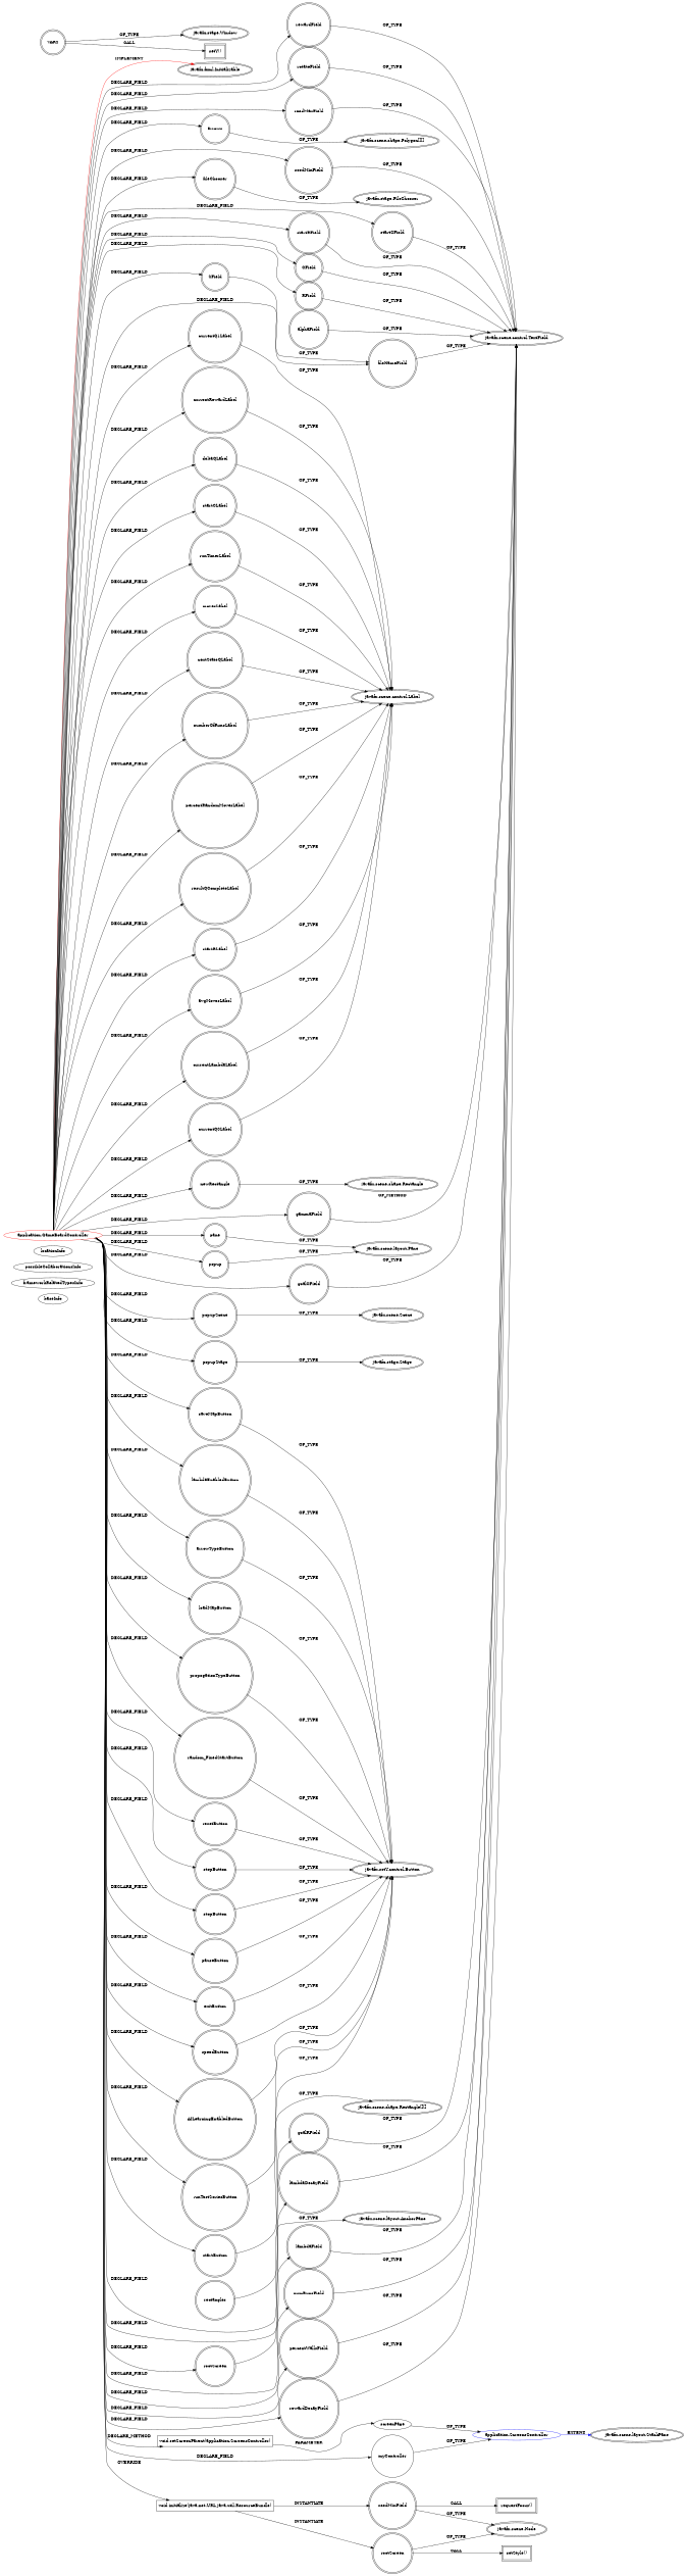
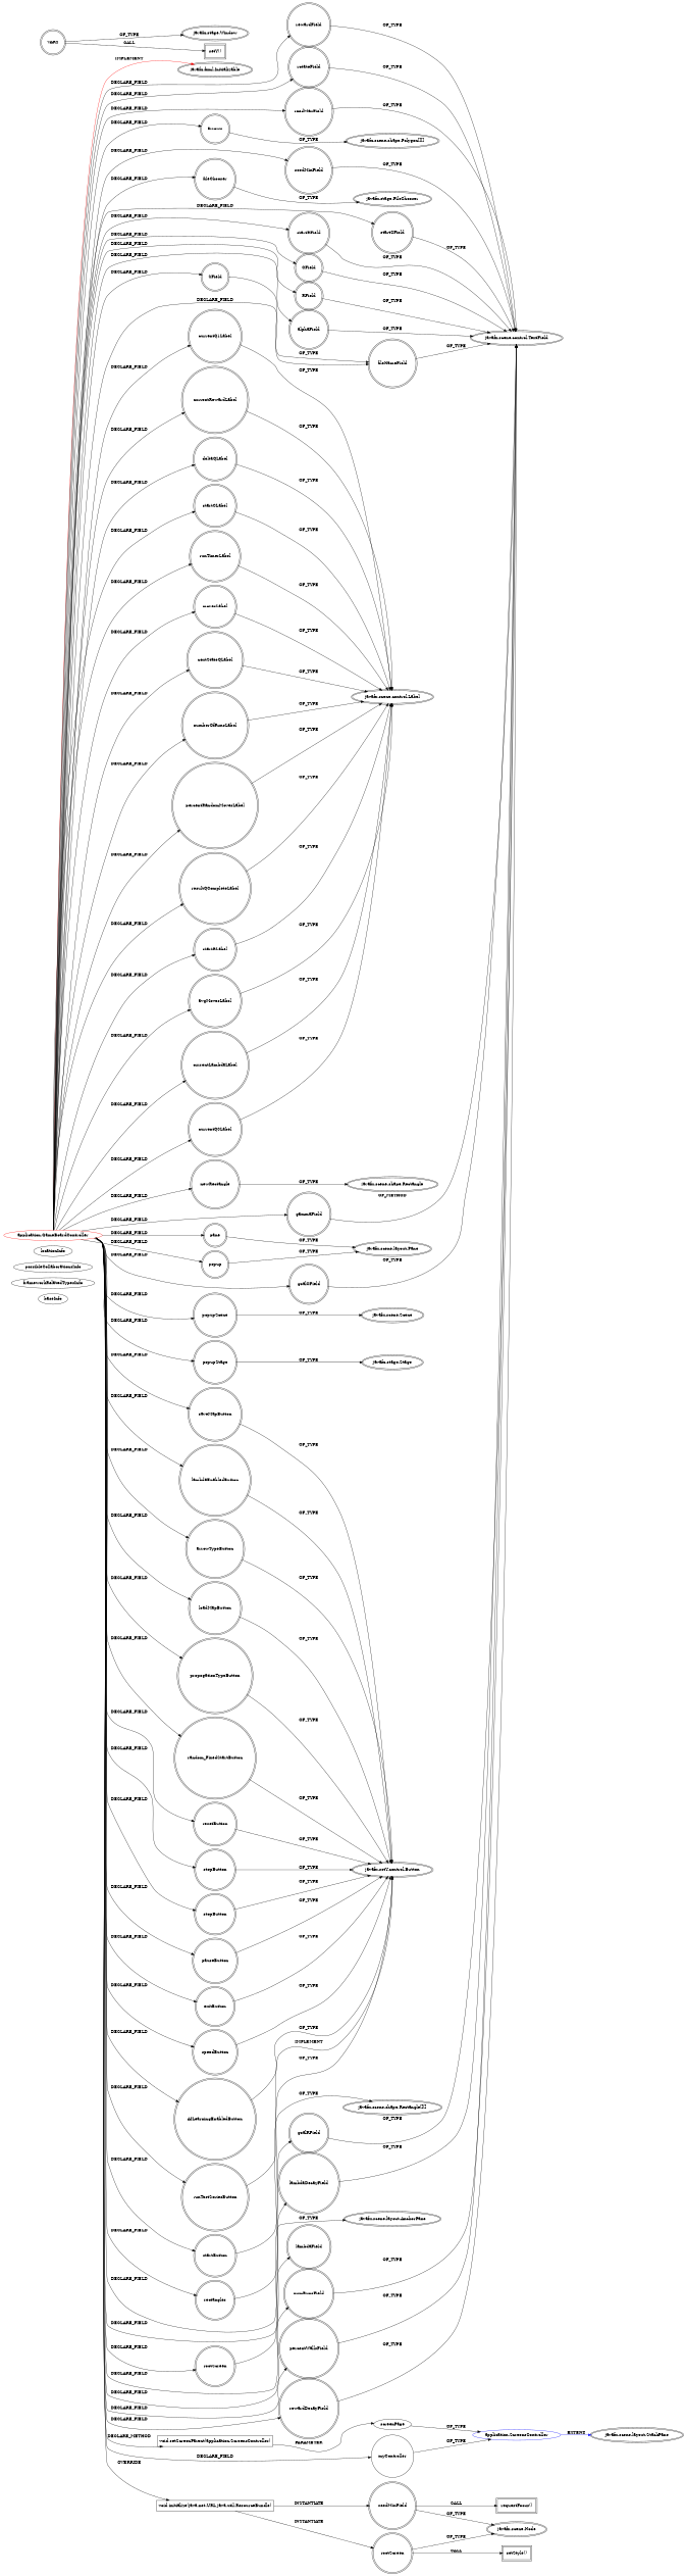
  digraph {
    rankdir=LR
    node [isFrameworkType=true vertexType=FIELD_DECLARATION peripheries=2 shape=circle]
    baseInfo [category=extension_graph graphId=4712 isAnonymous=false possibleRelation=true isFrameworkType="" vertexType="" peripheries="" shape=""]
    frameworkRelatedTypesInfo [0="javafx.fxml.Initializable" isFrameworkType="" vertexType="" peripheries="" shape=""]
    possibleCollaborationsInfo [0="4712~CLIENT_METHOD_DECLARATION-PARAMETER_DECLARATION-FIELD_DECLARATION-~javafx.fxml.Initializable ~javafx.scene.layout.StackPane ~false~false" isFrameworkType="" vertexType="" peripheries="" shape=""]
    locationInfo [contextSignature=GameBoardController filePath="/walker-clint-AIProj3/AIProj3-master/src/application/GameBoardController.java" graphId=4712 projectName="walker-clint-AIProj3" isFrameworkType="" vertexType="" peripheries="" shape=""]
    n5 [color=red isFrameworkType=false label="application.GameBoardController" vertexType=ROOT_CLIENT_CLASS_DECLARATION peripheries="" shape=""]
    n6 [label="javafx.fxml.Initializable" vertexType=FRAMEWORK_INTERFACE_TYPE shape=""]
    n7 [label=AILearningEnabledButton]
    n8 [label=CField]
    n9 [label=RField]
    n10 [label=SField]
    n11 [label=alphaField]
    n12 [label=arrowTypeButton]
    n13 [label=arrows]
    n14 [label=avgMovesLabel]
    n15 [label=currentLambdaLabel]
    n16 [label=currentQ0Label]
    n17 [label=currentQ1Label]
    n18 [label=currentRewardLabel]
    n19 [label=deltaQLabel]
    n20 [label=exitButton]
    n21 [label=fileChooser]
    n22 [label=fileNameField]
    n23 [label=gammaField]
    n24 [label=goalCField]
    n25 [label=goalRField]
    n26 [label=lambdaDecayField]
    n27 [label=lambdaEnabledButton]
    n28 [label=lambdaField]
    n29 [label=loadMapButton]
    n30 [label=movesLabel]
    n31 [isFrameworkType=false label=myController peripheries=""]
    n32 [label=newRectangle]
    n33 [label=nextStateQLabel]
    n34 [label=numRunsField]
    n35 [label=numberOfRunsLabel]
    n36 [label=pane]
    n37 [label=pauseButton]
    n38 [label=percentRandomMovesLabel]
    n39 [label=percentWallsField]
    n40 [label=popup]
    n41 [label=popupScene]
    n42 [label=popupStage]
    n43 [label=propogationTypeButton]
    n44 [label=random_FixedStartButton]
    n45 [label=rectangles]
    n46 [label=resetButton]
    n47 [label=resultQCompleteLabel]
    n48 [label=rewardDecayField]
    n49 [label=rewardField]
    n50 [label=rootScreen]
    n51 [label=rotateField]
    n52 [label=runTestSeriesButton]
    n53 [label=runTimerLabel]
    n54 [label=saveMapButton]
    n55 [label=seedMaxField]
    n56 [label=seedMinField]
    n57 [label=speedButton]
    n58 [label=startButton]
    n59 [label=startCField]
    n60 [label=startCLabel]
    n61 [label=startRField]
    n62 [label=startRLabel]
    n63 [label=stepButton]
    n64 [label=stopButton]
    n65 [isFrameworkType=false label="void initialize(java.net.URL,java.util.ResourceBundle)" shape=box vertexType=OVERRIDING_METHOD_DECLARATION peripheries=""]
    n66 [isFrameworkType=false label="void setScreenParent(application.ScreensController)" shape=box vertexType=CLIENT_METHOD_DECLARATION peripheries=""]
    n67 [label="javafx.setY.control.Button" vertexType=FRAMEWORK_CLASS_TYPE shape=""]
    n68 [label="javafx.scene.control.TextField" vertexType=FRAMEWORK_CLASS_TYPE shape=""]
    n69 [label="javafx.scene.shape.Polygon[][]" vertexType=FRAMEWORK_CLASS_TYPE shape=""]
    n70 [label="javafx.scene.control.Label" vertexType=FRAMEWORK_CLASS_TYPE shape=""]
    n71 [label="javafx.stage.FileChooser" vertexType=FRAMEWORK_CLASS_TYPE shape=""]
    n72 [color=blue isFrameworkType=false label="application.ScreensController" vertexType=REFERENCE_CLIENT_CLASS_DECLARATION peripheries="" shape=""]
    n73 [label="javafx.scene.shape.Rectangle" vertexType=FRAMEWORK_CLASS_TYPE shape=""]
    n74 [label="javafx.scene.layout.Pane" vertexType=FRAMEWORK_CLASS_TYPE shape=""]
    n75 [label="javafx.scene.Scene" vertexType=FRAMEWORK_CLASS_TYPE shape=""]
    n76 [label="javafx.stage.Stage" vertexType=FRAMEWORK_CLASS_TYPE shape=""]
    n77 [label="javafx.scene.shape.Rectangle[][]" vertexType=FRAMEWORK_CLASS_TYPE shape=""]
    n78 [label="javafx.scene.layout.AnchorPane" vertexType=FRAMEWORK_CLASS_TYPE shape=""]
    n79 [label=rootScreen vertexType=VARIABLE_EXPRESION]
    n80 [label=seedMinField vertexType=VARIABLE_EXPRESION]
    n81 [isFrameworkType=false label=screenPage vertexType=PARAMETER_DECLARATION peripheries="" shape=""]
    n82 [label="javafx.scene.layout.StackPane" vertexType=FRAMEWORK_CLASS_TYPE shape=""]
    n83 [label="javafx.scene.Node" vertexType=FRAMEWORK_CLASS_TYPE shape=""]
    n84 [label="setStyle()" shape=box vertexType=INSIDE_CALL]
    n85 [label="requestFocus()" shape=box vertexType=INSIDE_CALL]
    n86 [label=VAR2 vertexType=VARIABLE_EXPRESION]
    n87 [label="javafx.stage.Window" vertexType=FRAMEWORK_CLASS_TYPE shape=""]
    n88 [label="setY()" shape=box vertexType=INSIDE_CALL]
    n5 -> n6 [color=red label=IMPLEMENT]
    n5 -> n7 [label=DECLARE_FIELD]
    n5 -> n8 [label=DECLARE_FIELD]
    n5 -> n9 [label=DECLARE_FIELD]
    n5 -> n10 [label=DECLARE_FIELD]
+   n5 -> n11 [label=DECLARE_FIELD]
    n5 -> n12 [label=DECLARE_FIELD]
    n5 -> n13 [label=DECLARE_FIELD]
    n5 -> n14 [label=DECLARE_FIELD]
    n5 -> n15 [label=DECLARE_FIELD]
    n5 -> n16 [label=DECLARE_FIELD]
    n5 -> n17 [label=DECLARE_FIELD]
    n5 -> n18 [label=DECLARE_FIELD]
    n5 -> n19 [label=DECLARE_FIELD]
    n5 -> n20 [label=DECLARE_FIELD]
    n5 -> n21 [label=DECLARE_FIELD]
    n5 -> n22 [label=DECLARE_FIELD]
    n5 -> n23 [label=DECLARE_FIELD]
    n5 -> n24 [label=DECLARE_FIELD]
    n5 -> n25 [label=DECLARE_FIELD]
    n5 -> n26 [label=DECLARE_FIELD]
    n5 -> n27 [label=DECLARE_FIELD]
    n5 -> n28 [label=DECLARE_FIELD]
    n5 -> n29 [label=DECLARE_FIELD]
    n5 -> n30 [label=DECLARE_FIELD]
    n5 -> n31 [label=DECLARE_FIELD]
    n5 -> n32 [label=DECLARE_FIELD]
    n5 -> n33 [label=DECLARE_FIELD]
    n5 -> n34 [label=DECLARE_FIELD]
    n5 -> n35 [label=DECLARE_FIELD]
    n5 -> n36 [label=DECLARE_FIELD]
    n5 -> n37 [label=DECLARE_FIELD]
    n5 -> n38 [label=DECLARE_FIELD]
    n5 -> n39 [label=DECLARE_FIELD]
    n5 -> n40 [label=DECLARE_FIELD]
    n5 -> n41 [label=DECLARE_FIELD]
    n5 -> n42 [label=DECLARE_FIELD]
    n5 -> n43 [label=DECLARE_FIELD]
    n5 -> n44 [label=DECLARE_FIELD]
+   n5 -> n45 [label=DECLARE_FIELD]
    n5 -> n46 [label=DECLARE_FIELD]
    n5 -> n47 [label=DECLARE_FIELD]
    n5 -> n48 [label=DECLARE_FIELD]
    n5 -> n49 [label=DECLARE_FIELD]
    n5 -> n50 [label=DECLARE_FIELD]
    n5 -> n51 [label=DECLARE_FIELD]
    n5 -> n52 [label=DECLARE_FIELD]
    n5 -> n53 [label=DECLARE_FIELD]
    n5 -> n54 [label=DECLARE_FIELD]
    n5 -> n55 [label=DECLARE_FIELD]
    n5 -> n56 [label=DECLARE_FIELD]
    n5 -> n57 [label=DECLARE_FIELD]
    n5 -> n58 [label=DECLARE_FIELD]
    n5 -> n59 [label=DECLARE_FIELD]
    n5 -> n60 [label=DECLARE_FIELD]
    n5 -> n61 [label=DECLARE_FIELD]
    n5 -> n62 [label=DECLARE_FIELD]
    n5 -> n63 [label=DECLARE_FIELD]
    n5 -> n64 [label=DECLARE_FIELD]
    n5 -> n65 [label=OVERRIDE]
    n5 -> n66 [label=DECLARE_METHOD]
    n7 -> n67 [label=OF_TYPE]
    n8 -> n68 [label=OF_TYPE]
    n9 -> n68 [label=OF_TYPE]
    n10 -> n22 [label=OF_TYPE]
    n11 -> n68 [label=OF_TYPE]
    n12 -> n67 [label=OF_TYPE]
    n13 -> n69 [label=OF_TYPE]
    n14 -> n70 [label=OF_TYPE]
    n15 -> n70 [label=OF_TYPE]
    n16 -> n70 [label=OF_TYPE]
    n17 -> n70 [label=OF_TYPE]
    n18 -> n70 [label=OF_TYPE]
    n19 -> n70 [label=OF_TYPE]
    n20 -> n67 [label=OF_TYPE]
    n21 -> n71 [label=OF_TYPE]
    n22 -> n68 [label=OF_TYPE]
    n23 -> n68 [label=OF_METHOD]
    n24 -> n68 [label=OF_TYPE]
    n25 -> n68 [label=OF_TYPE]
    n26 -> n68 [label=OF_TYPE]
    n27 -> n67 [label=OF_TYPE]
-   n28 -> n68 [label=OF_TYPE]
    n29 -> n67 [label=OF_TYPE]
    n30 -> n70 [label=OF_TYPE]
    n31 -> n72 [label=OF_TYPE]
    n32 -> n73 [label=OF_TYPE]
    n33 -> n70 [label=OF_TYPE]
    n34 -> n68 [label=OF_TYPE]
    n35 -> n70 [label=OF_TYPE]
    n36 -> n74 [label=OF_TYPE]
    n37 -> n67 [label=OF_TYPE]
    n38 -> n70 [label=OF_TYPE]
    n39 -> n68 [label=OF_TYPE]
    n40 -> n74 [label=OF_TYPE]
    n41 -> n75 [label=OF_TYPE]
    n42 -> n76 [label=OF_TYPE]
    n43 -> n67 [label=OF_TYPE]
    n44 -> n67 [label=OF_TYPE]
    n45 -> n77 [label=OF_TYPE]
    n46 -> n67 [label=OF_TYPE]
    n47 -> n70 [label=OF_TYPE]
    n48 -> n68 [label=OF_TYPE]
    n49 -> n68 [label=OF_TYPE]
    n50 -> n78 [label=OF_TYPE]
    n51 -> n68 [label=OF_TYPE]
-   n52 -> n67 [label=OF_TYPE]
+   n52 -> n67 [label=IMPLEMENT]
    n53 -> n70 [label=OF_TYPE]
    n54 -> n67 [label=OF_TYPE]
    n55 -> n68 [label=OF_TYPE]
    n56 -> n68 [label=OF_TYPE]
    n57 -> n67 [label=OF_TYPE]
    n58 -> n67 [label=OF_TYPE]
    n59 -> n68 [label=OF_TYPE]
    n60 -> n70 [label=OF_TYPE]
    n61 -> n68 [label=OF_TYPE]
    n62 -> n70 [label=OF_TYPE]
    n63 -> n67 [label=OF_TYPE]
    n64 -> n67 [label=OF_TYPE]
    n65 -> n79 [label=INSTANTIATE]
    n65 -> n80 [label=INSTANTIATE]
    n66 -> n81 [label=PARAMETER]
    n72 -> n82 [color=blue label=EXTEND]
    n79 -> n83 [label=OF_TYPE]
    n79 -> n84 [label=CALL]
    n80 -> n83 [label=OF_TYPE]
    n80 -> n85 [label=CALL]
    n81 -> n72 [label=OF_TYPE]
    n86 -> n87 [label=OF_TYPE]
    n86 -> n88 [label=CALL]
  }
